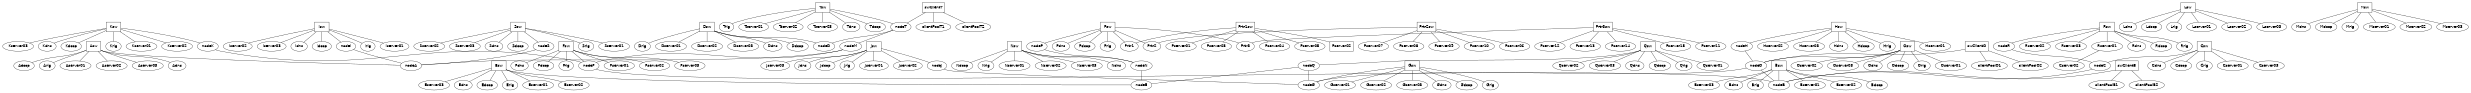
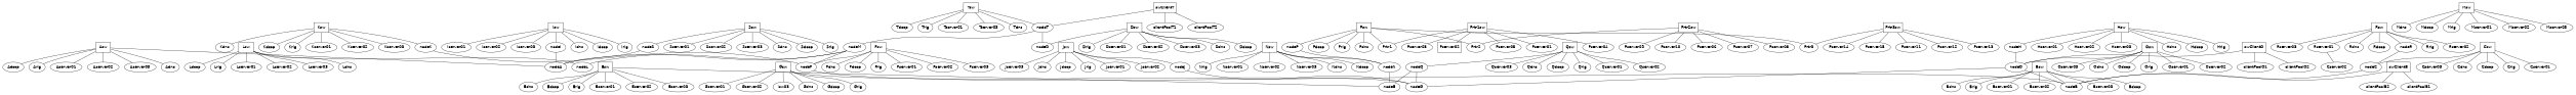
  graph {
    fontname="DejaVu Sans"
    node [fontname="DejaVu Sans" shape=ellipse]
    edge [fontname="DejaVu Sans"]
    nodeC
    nodeB
    nodeF
    nodeH
    nodeO
    nodeG
    nodeI
    nodeA
    nodeJ
    nodeK
    nodeM
+   nodeL
    nodeN
    nodeE
    nodeP
    Pserver02 [shape=box]
    nodeQ
    nodeR
    Rserver01
    Cserver02
    nodeS
    nodeT
    nodeD
    Asw [shape=box]
    Adns
    Adcop
    Arlg
    Aserver01
    Aserver02
    Aserver03
    Bsw [shape=box]
    Bdns
    Bdcop
    Brlg
    Bserver01
    Bserver02
    Bserver03
    Csw [shape=box]
    Cdns
    Cdcop
    Crlg
    Cserver01
    Cserver03
    Dsw [shape=box]
    Ddns
    Ddcop
    Drlg
    Dserver01
    Dserver02
    Dserver03
    Esw [shape=box]
    Edns
    Edcop
    Erlg
    Eserver01
    Eserver02
    Eserver03
    Fsw [shape=box]
    Fdns
    Fdcop
    Frlg
    Fserver01
    Fserver02
    Fserver03
    Gsw [shape=box]
    Gdns
    Gdcop
    Grlg
    Gserver01
    Gserver02
-   Gserver03
+   Gserver03 [label=Isw03]
    Hsw [shape=box]
    Hdns
    Hdcop
    Hrlg
    Hserver01
    Hserver02
    Hserver03
    Isw [shape=box]
    Idns
    Idcop
    Irlg
    Iserver01
    Iserver02
    Iserver03
    Jsw [shape=box]
    Jdns
    Jdcop
    Jrlg
    Jserver01
    Jserver02
    Jserver03
    Ksw [shape=box]
    Kdns
    Kdcop
    Krlg
    Kserver01
    Kserver02
    Kserver03
    Lsw [shape=box]
    Ldns
    Ldcop
    Lrlg
    Lserver01
    Lserver02
    Lserver03
    Msw [shape=box]
    Mdns
    Mdcop
    Mrlg
    Mserver01
    Mserver02
    Mserver03
    Nsw [shape=box]
    Ndns
    Ndcop
    Nrlg
    Nserver01
    Nserver02
    Nserver03
    Osw [shape=box]
    Odns
    Odcop
    Orlg
    Oserver01
    Oserver02
    Oserver03
    Psw [shape=box]
    Pdns
    Pdcop
    Prlg
    Prtr1
    Prtr2
    Prtr3
    Prtr1sw [shape=box]
    Pserver01
    Pserver03
    Pserver04
    Pserver05
    Prtr2sw [shape=box]
    Pserver06
    Pserver07
    Pserver08
    Pserver09
    Pserver10
    Prtr3sw [shape=box]
    Pserver11
    Pserver12
    Pserver13
    Pserver14
    Pserver15
    Qsw [shape=box]
    Qdns
    Qdcop
    Qrlg
    Qserver01
    Qserver02
    Qserver03
    Rsw [shape=box]
    Rdns
    Rdcop
    Rrlg
    Rserver02
    Rserver03
    Ssw [shape=box]
    Sdns
    Sdcop
    Srlg
    Sserver01
    Sserver02
    Sserver03
    Tsw [shape=box]
    Tdns
    Tdcop
    Trlg
    Tserver01
-   Tserver02
    Tserver03
    swClientT [shape=box]
    clientPoolT1
    clientPoolT2
    swClientB [shape=box]
    clientPoolB1
    clientPoolB2
    swClientO [shape=box]
    clientPoolO1
    clientPoolO2
    nodeC -- nodeB
    nodeF -- nodeB
    nodeH -- nodeO
    nodeO -- nodeB
    nodeO -- nodeG
    nodeI -- nodeA
    nodeJ -- nodeG
    nodeK -- nodeF
    nodeM -- nodeF
    nodeM -- nodeA
+   nodeM -- nodeL
    nodeN -- nodeE
    nodeP -- nodeN
    nodeQ -- nodeG
    nodeQ -- nodeE
    nodeR -- nodeC
    Rserver01 -- Cserver02
    nodeS -- nodeA
    nodeT -- nodeM
    nodeT -- nodeD
    Asw -- nodeA
    Asw -- Adns
    Asw -- Adcop
    Asw -- Arlg
    Asw -- Aserver01
    Asw -- Aserver02
    Asw -- Aserver03
    Bsw -- nodeB
    Bsw -- Bdns
    Bsw -- Bdcop
    Bsw -- Brlg
    Bsw -- Bserver01
    Bsw -- Bserver02
    Bsw -- Bserver03
    Csw -- nodeC
    Csw -- Cdns
    Csw -- Cdcop
    Csw -- Crlg
    Csw -- Cserver01
    Csw -- Cserver03
    Dsw -- nodeD
    Dsw -- Ddns
    Dsw -- Ddcop
    Dsw -- Drlg
    Dsw -- Dserver01
    Dsw -- Dserver02
    Dsw -- Dserver03
    Esw -- nodeE
    Esw -- Edns
    Esw -- Edcop
    Esw -- Erlg
    Esw -- Eserver01
    Esw -- Eserver02
    Esw -- Eserver03
    Fsw -- nodeF
    Fsw -- Fdns
    Fsw -- Fdcop
    Fsw -- Frlg
    Fsw -- Fserver01
    Fsw -- Fserver02
    Fsw -- Fserver03
    Gsw -- nodeG
    Gsw -- Gdns
    Gsw -- Gdcop
    Gsw -- Grlg
    Gsw -- Gserver01
    Gsw -- Gserver02
    Gsw -- Gserver03
    Hsw -- nodeH
    Hsw -- Hdns
    Hsw -- Hdcop
    Hsw -- Hrlg
    Hsw -- Hserver01
    Hsw -- Hserver02
    Hsw -- Hserver03
    Isw -- nodeI
    Isw -- Idns
    Isw -- Idcop
    Isw -- Irlg
    Isw -- Iserver01
    Isw -- Iserver02
    Isw -- Iserver03
    Jsw -- nodeJ
    Jsw -- Jdns
    Jsw -- Jdcop
    Jsw -- Jrlg
    Jsw -- Jserver01
    Jsw -- Jserver02
    Jsw -- Jserver03
    Ksw -- nodeK
    Ksw -- Kdns
    Ksw -- Kdcop
    Ksw -- Krlg
    Ksw -- Kserver01
    Ksw -- Kserver02
    Ksw -- Kserver03
+   Lsw -- nodeL
    Lsw -- Ldns
    Lsw -- Ldcop
    Lsw -- Lrlg
    Lsw -- Lserver01
    Lsw -- Lserver02
    Lsw -- Lserver03
    Msw -- Mdns
    Msw -- Mdcop
    Msw -- Mrlg
    Msw -- Mserver01
    Msw -- Mserver02
    Msw -- Mserver03
    Nsw -- nodeN
    Nsw -- Ndns
    Nsw -- Ndcop
    Nsw -- Nrlg
    Nsw -- Nserver01
    Nsw -- Nserver02
    Nsw -- Nserver03
    Osw -- nodeO
    Osw -- Odns
    Osw -- Odcop
    Osw -- Orlg
    Osw -- Oserver01
    Osw -- Oserver02
    Osw -- Oserver03
    Psw -- nodeP
    Psw -- Pdns
    Psw -- Pdcop
    Psw -- Prlg
    Psw -- Prtr1
    Psw -- Prtr2
    Psw -- Prtr3
    Prtr1sw -- Pserver02
    Prtr1sw -- Prtr1
    Prtr1sw -- Pserver01
    Prtr1sw -- Pserver03
    Prtr1sw -- Pserver04
    Prtr1sw -- Pserver05
    Prtr2sw -- Prtr2
    Prtr2sw -- Pserver06
    Prtr2sw -- Pserver07
    Prtr2sw -- Pserver08
    Prtr2sw -- Pserver09
    Prtr2sw -- Pserver10
    Prtr3sw -- Prtr3
    Prtr3sw -- Pserver11
    Prtr3sw -- Pserver12
    Prtr3sw -- Pserver13
    Prtr3sw -- Pserver14
    Prtr3sw -- Pserver15
    Qsw -- nodeQ
    Qsw -- Qdns
    Qsw -- Qdcop
    Qsw -- Qrlg
    Qsw -- Qserver01
    Qsw -- Qserver02
    Qsw -- Qserver03
    Rsw -- nodeR
    Rsw -- Rserver01
    Rsw -- Rdns
    Rsw -- Rdcop
    Rsw -- Rrlg
    Rsw -- Rserver02
    Rsw -- Rserver03
    Ssw -- nodeS
    Ssw -- Sdns
    Ssw -- Sdcop
    Ssw -- Srlg
    Ssw -- Sserver01
    Ssw -- Sserver02
    Ssw -- Sserver03
    Tsw -- nodeT
    Tsw -- Tdns
    Tsw -- Tdcop
    Tsw -- Trlg
    Tsw -- Tserver01
-   Tsw -- Tserver02
    Tsw -- Tserver03
    swClientT -- nodeT
    swClientT -- clientPoolT1
    swClientT -- clientPoolT2
    swClientB -- nodeB
    swClientB -- clientPoolB1
    swClientB -- clientPoolB2
    swClientO -- nodeO
    swClientO -- clientPoolO1
    swClientO -- clientPoolO2
  }
